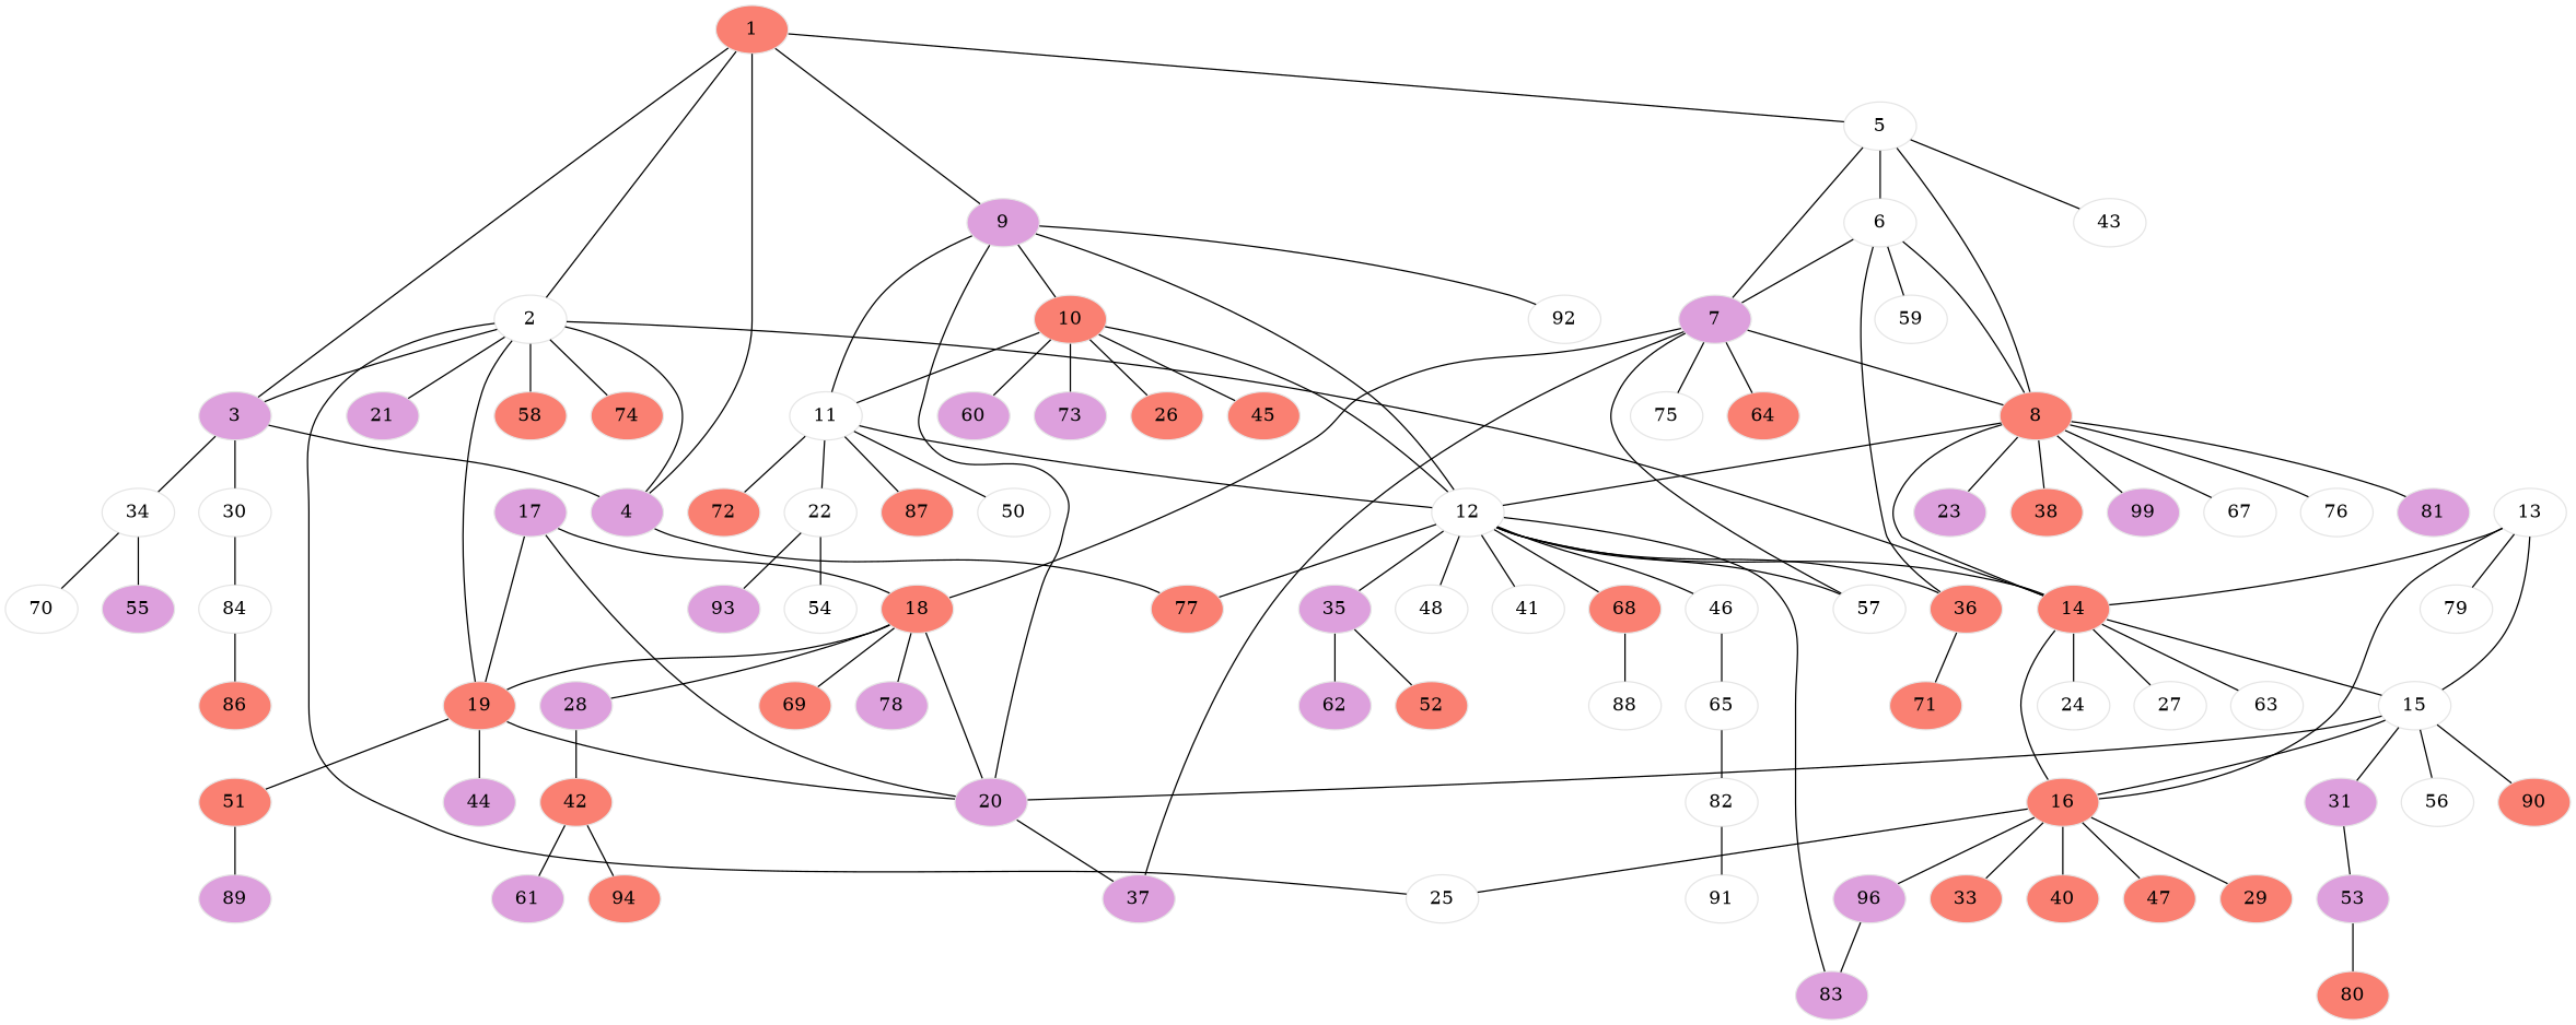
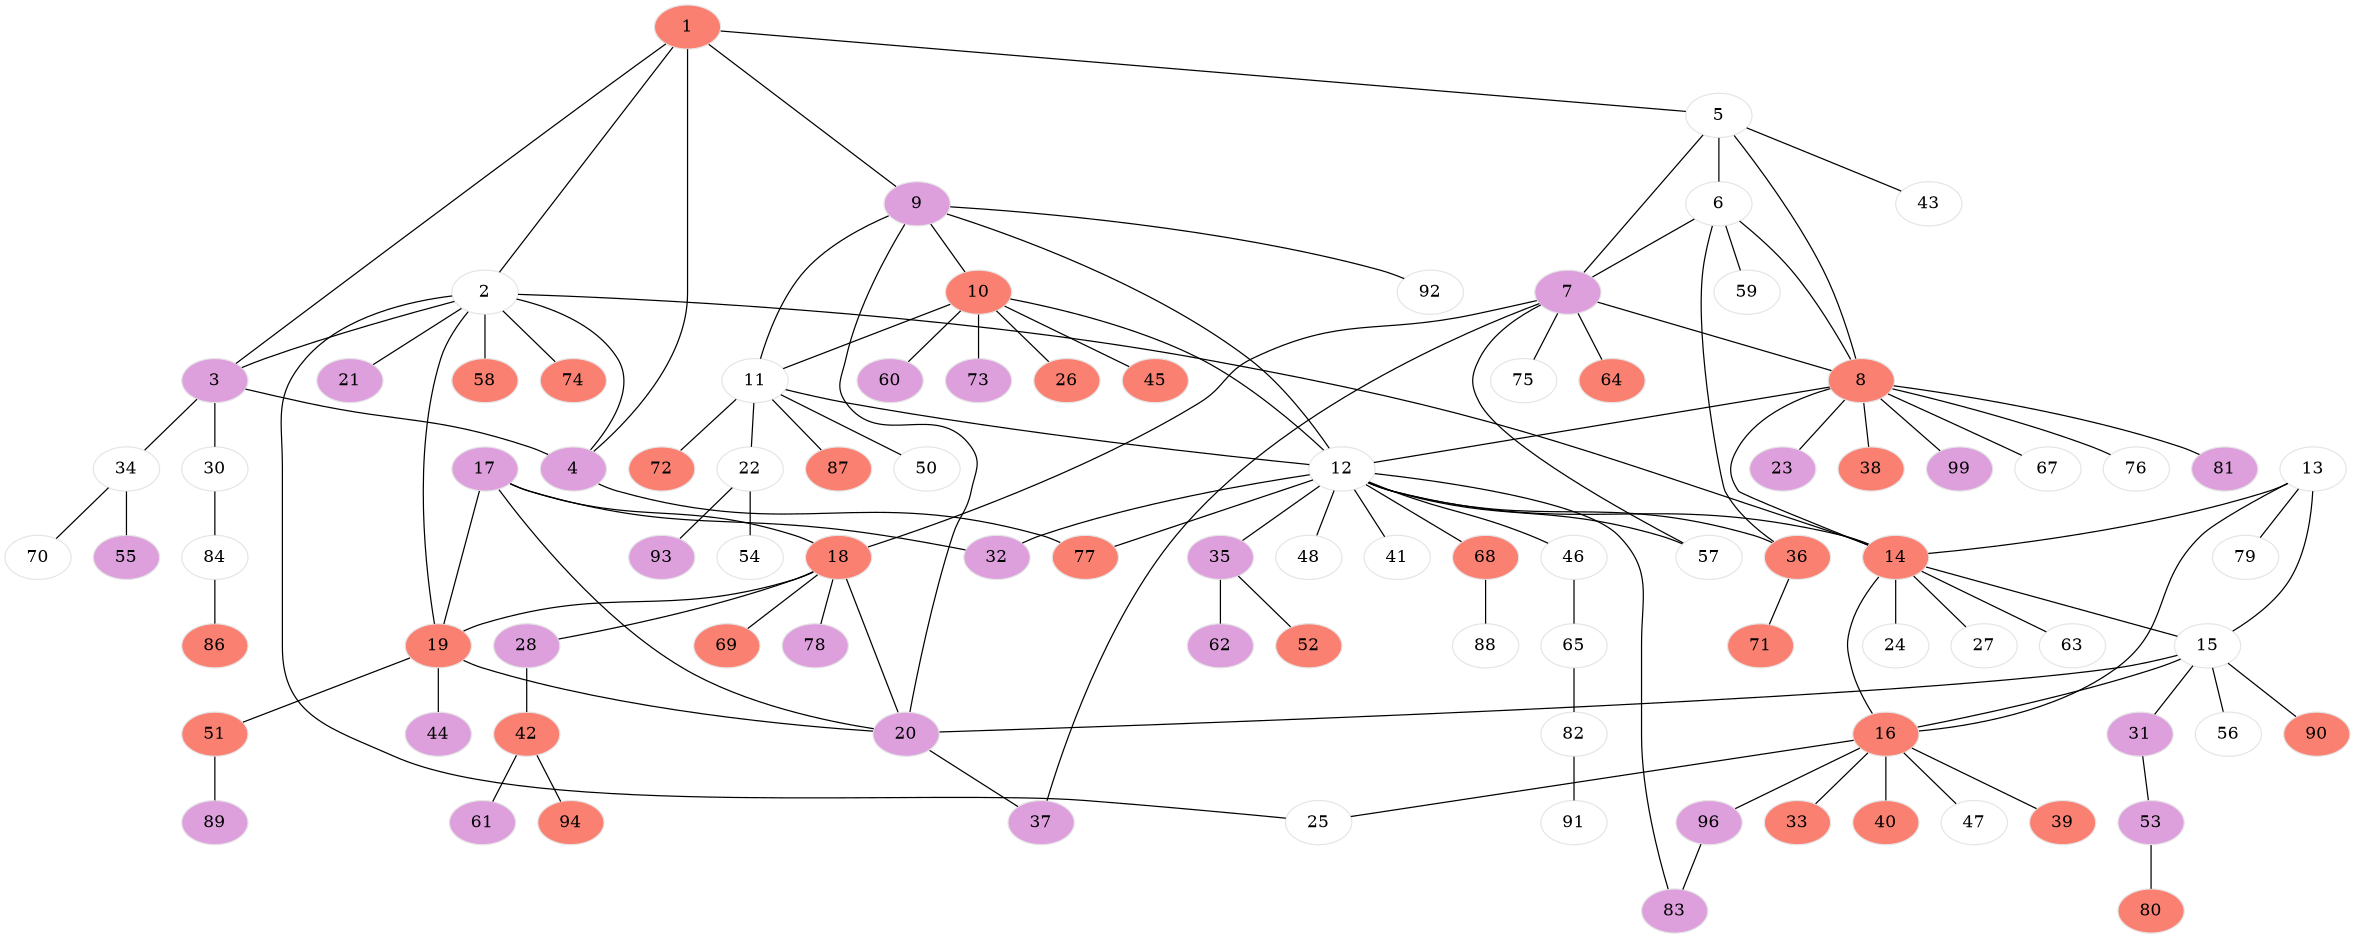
  graph {
    node [color=gray90 fillcolor=white style=filled]
    1 [fillcolor=salmon]
    2
    3 [fillcolor=plum]
    4 [fillcolor=plum]
    5
    9 [fillcolor=plum]
    14 [fillcolor=salmon]
    19 [fillcolor=salmon]
    21 [fillcolor=plum]
    25
    58 [fillcolor=salmon]
    74 [fillcolor=salmon]
    30
    34
    77 [fillcolor=salmon]
    6
    7 [fillcolor=plum]
    8 [fillcolor=salmon]
    43
    12
    10 [fillcolor=salmon]
    11
    20 [fillcolor=plum]
    92
    15
    16 [fillcolor=salmon]
    24
    27
    63
    44 [fillcolor=plum]
    51 [fillcolor=salmon]
    84
    55 [fillcolor=plum]
    70
    36 [fillcolor=salmon]
    59
    18 [fillcolor=salmon]
    37 [fillcolor=plum]
    57
    64 [fillcolor=salmon]
    75
    23 [fillcolor=plum]
    38 [fillcolor=salmon]
    n44 [fillcolor=plum label=99]
    67
    76
    81 [fillcolor=plum]
    71 [fillcolor=salmon]
    28 [fillcolor=plum]
    69 [fillcolor=salmon]
    78 [fillcolor=plum]
+   32 [fillcolor=plum]
    35 [fillcolor=plum]
    41
    46
    48
    68 [fillcolor=salmon]
    83 [fillcolor=plum]
    26 [fillcolor=salmon]
    45 [fillcolor=salmon]
    60 [fillcolor=plum]
    73 [fillcolor=plum]
    22
    50
    72 [fillcolor=salmon]
    87 [fillcolor=salmon]
    54
    93 [fillcolor=plum]
    52 [fillcolor=salmon]
    62 [fillcolor=plum]
    65
    88
    13
    79
    31 [fillcolor=plum]
    56
    90 [fillcolor=salmon]
-   29 [fillcolor=salmon]
+   29 [fillcolor=salmon label=39]
    33 [fillcolor=salmon]
    40 [fillcolor=salmon]
-   47 [fillcolor=salmon]
+   47
    n82 [fillcolor=plum label=96]
    53 [fillcolor=plum]
    17 [fillcolor=plum]
    42 [fillcolor=salmon]
    89 [fillcolor=plum]
    61 [fillcolor=plum]
    94 [fillcolor=salmon]
    86 [fillcolor=salmon]
    80 [fillcolor=salmon]
    82
    91
    1 -- 2
    1 -- 3
    1 -- 4
    1 -- 5
    1 -- 9
    2 -- 3
    2 -- 4
    2 -- 14
    2 -- 19
    2 -- 21
    2 -- 25
    2 -- 58
    2 -- 74
    3 -- 4
    3 -- 30
    3 -- 34
    4 -- 77
    5 -- 6
    5 -- 7
    5 -- 8
    5 -- 43
    9 -- 12
    9 -- 10
    9 -- 11
    9 -- 20
    9 -- 92
    14 -- 15
    14 -- 16
    14 -- 24
    14 -- 27
    14 -- 63
    19 -- 20
    19 -- 44
    19 -- 51
    30 -- 84
    34 -- 55
    34 -- 70
    6 -- 7
    6 -- 8
    6 -- 36
    6 -- 59
    7 -- 8
    7 -- 18
    7 -- 37
    7 -- 57
    7 -- 64
    7 -- 75
    8 -- 14
    8 -- 12
    8 -- 23
    8 -- 38
    8 -- n44
    8 -- 67
    8 -- 76
    8 -- 81
    12 -- 14
    12 -- 77
    12 -- 36
    12 -- 57
+   12 -- 32
    12 -- 35
    12 -- 41
    12 -- 46
    12 -- 48
    12 -- 68
    12 -- 83
    10 -- 12
    10 -- 11
    10 -- 26
    10 -- 45
    10 -- 60
    10 -- 73
    11 -- 12
    11 -- 22
    11 -- 50
    11 -- 72
    11 -- 87
    20 -- 37
    15 -- 20
    15 -- 16
    15 -- 31
    15 -- 56
    15 -- 90
    16 -- 25
    16 -- 29
    16 -- 33
    16 -- 40
    16 -- 47
    16 -- n82
    51 -- 89
    84 -- 86
    36 -- 71
    18 -- 19
    18 -- 20
    18 -- 28
    18 -- 69
    18 -- 78
    28 -- 42
    35 -- 52
    35 -- 62
    46 -- 65
    68 -- 88
    22 -- 54
    22 -- 93
    65 -- 82
    13 -- 14
    13 -- 15
    13 -- 16
    13 -- 79
    31 -- 53
    n82 -- 83
    53 -- 80
    17 -- 19
    17 -- 20
    17 -- 18
+   17 -- 32
    42 -- 61
    42 -- 94
    82 -- 91
  }
